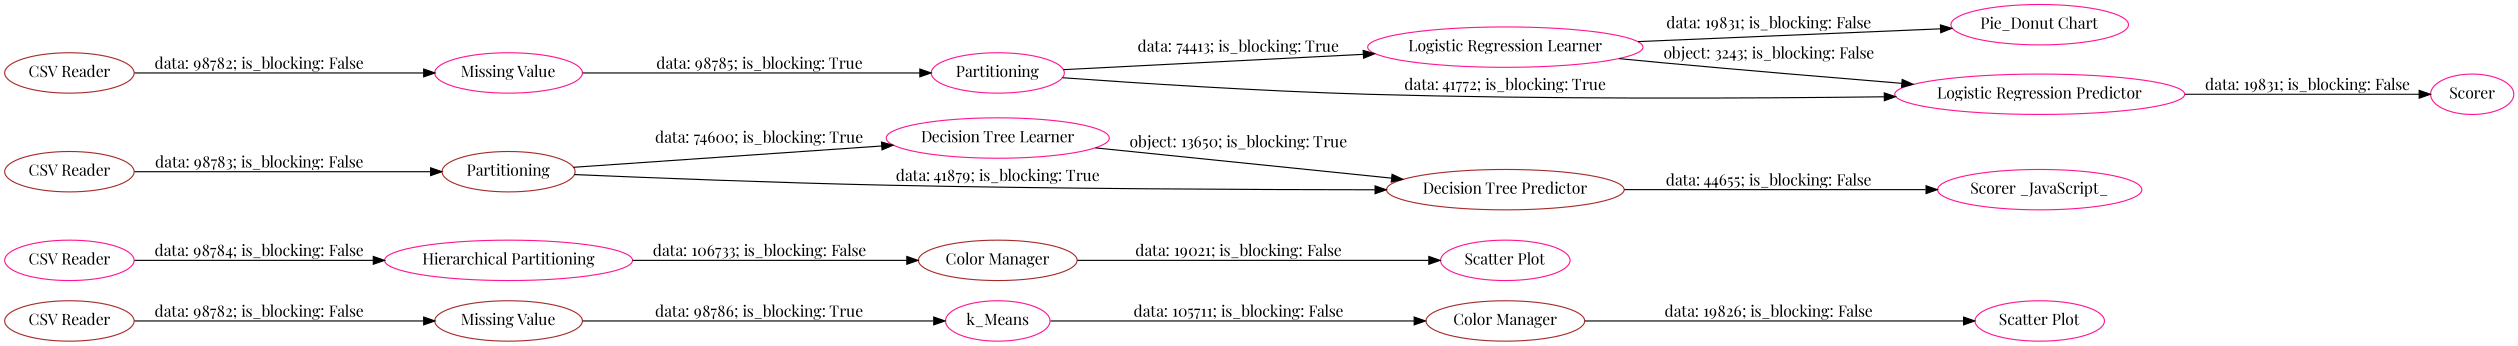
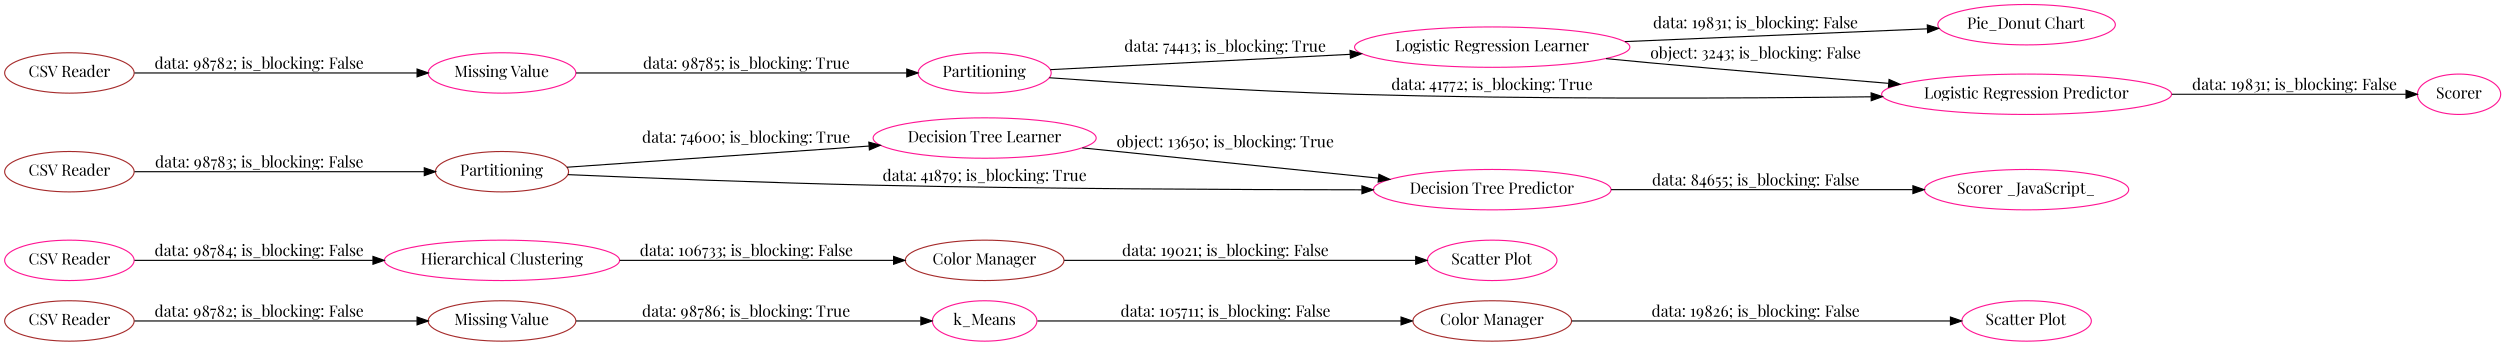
  digraph {
    fontname="Playfair Display"
    rankdir=LR
    node [color=deeppink fontname="Playfair Display"]
    edge [fontname="Playfair Display"]
    n1 [color=brown label="Color Manager"]
    n2 [label="Scatter Plot"]
-   n3 [label="Hierarchical Partitioning"]
+   n3 [label="Hierarchical Clustering"]
    n4 [color=brown label="Color Manager"]
    n5 [label="Scatter Plot"]
    n6 [label="Decision Tree Learner"]
-   n7 [color=brown label="Decision Tree Predictor"]
+   n7 [label="Decision Tree Predictor"]
    n8 [label="Scorer _JavaScript_"]
    n9 [color=brown label="CSV Reader"]
    n10 [color=brown label="Missing Value"]
    n11 [label=k_Means]
    n12 [label="Missing Value"]
    n13 [label=Partitioning]
    n14 [label="Logistic Regression Learner"]
    n15 [label="Logistic Regression Predictor"]
    n16 [label="Pie_Donut Chart"]
    n17 [label=Scorer]
    n18 [color=brown label="CSV Reader"]
    n19 [color=brown label=Partitioning]
    n20 [color=brown label="CSV Reader"]
    n21 [label="CSV Reader"]
    n1 -> n2 [label="data: 19826; is_blocking: False"]
    n3 -> n4 [label="data: 106733; is_blocking: False"]
    n4 -> n5 [label="data: 19021; is_blocking: False"]
    n6 -> n7 [label="object: 13650; is_blocking: True"]
-   n7 -> n8 [label="data: 44655; is_blocking: False"]
+   n7 -> n8 [label="data: 84655; is_blocking: False"]
    n9 -> n10 [label="data: 98782; is_blocking: False"]
    n10 -> n11 [label="data: 98786; is_blocking: True"]
    n11 -> n1 [label="data: 105711; is_blocking: False"]
    n12 -> n13 [label="data: 98785; is_blocking: True"]
    n13 -> n14 [label="data: 74413; is_blocking: True"]
    n13 -> n15 [label="data: 41772; is_blocking: True"]
    n14 -> n15 [label="object: 3243; is_blocking: False"]
    n14 -> n16 [label="data: 19831; is_blocking: False"]
    n15 -> n17 [label="data: 19831; is_blocking: False"]
    n18 -> n19 [label="data: 98783; is_blocking: False"]
    n19 -> n6 [label="data: 74600; is_blocking: True"]
    n19 -> n7 [label="data: 41879; is_blocking: True"]
    n20 -> n12 [label="data: 98782; is_blocking: False"]
    n21 -> n3 [label="data: 98784; is_blocking: False"]
  }
